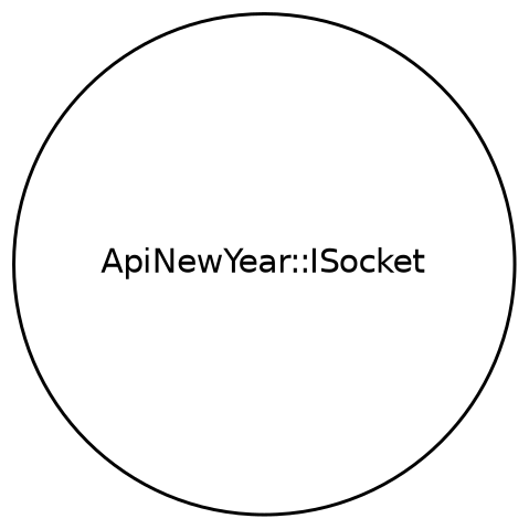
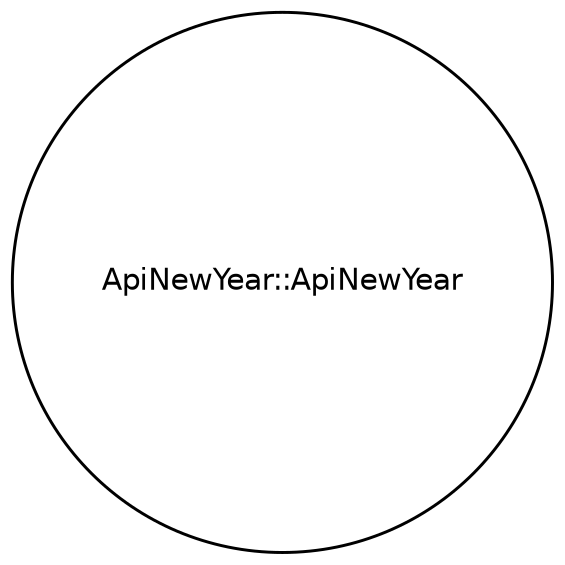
  digraph {
    rankdir=LR
-   n1 [color=black fillcolor=white fontname=Helvetica fontsize=10 height=0.2 label="ApiNewYear::ISocket" shape=circle style=filled width=0.4]
+   n1 [color=black fillcolor=white fontname=Helvetica fontsize=10 height=0.2 label="ApiNewYear::ApiNewYear" shape=circle style=filled width=0.4]
  }
